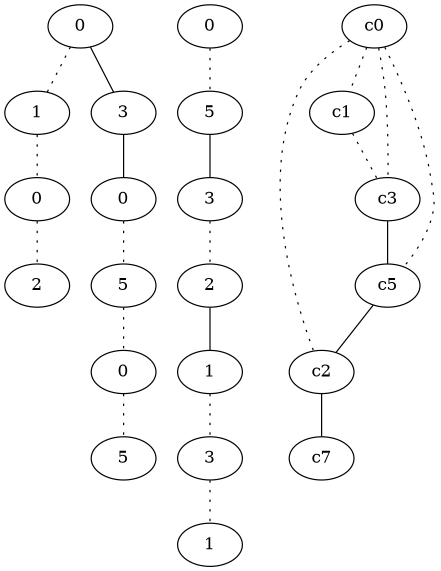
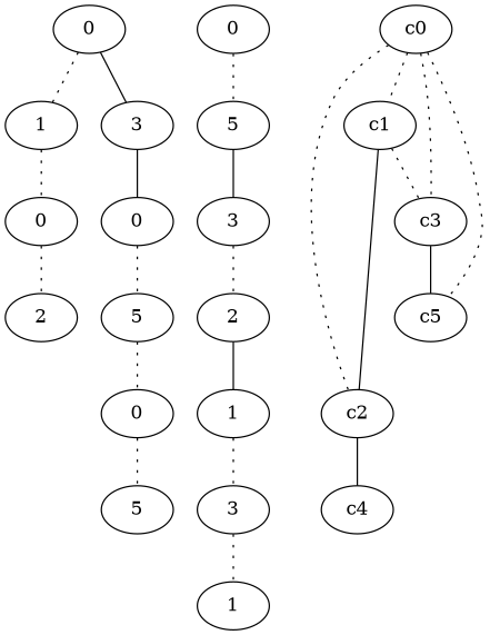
  graph {
    edge [style=dotted]
    n1 [label=0]
    n2 [label=1]
    n3 [label=3]
    n4 [label=0]
    n5 [label=0]
    n6 [label=2]
    n7 [label=0]
    n8 [label=5]
    n9 [label=3]
    n10 [label=2]
    n11 [label=1]
    n12 [label=3]
    n13 [label=1]
    n14 [label=5]
    n15 [label=0]
    n16 [label=5]
    c0
    c1
    c2
    c3
    c5
-   c4 [label=c7]
+   c4
    n1 -- n2
    n1 -- n3 [style=""]
    n2 -- n4
    n3 -- n5 [style=""]
    n4 -- n6
    n5 -- n14
    n7 -- n8
    n8 -- n9 [style=""]
    n9 -- n10
    n10 -- n11 [style=""]
    n11 -- n12
    n12 -- n13
    n14 -- n15
    n15 -- n16
    c0 -- c1
    c0 -- c2
    c0 -- c3
    c0 -- c5
-   c5 -- c2 [style=""]
+   c1 -- c2 [style=""]
    c1 -- c3
    c2 -- c4 [style=""]
    c3 -- c5 [style=""]
  }
